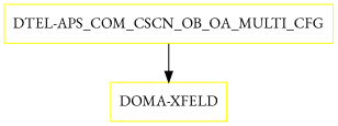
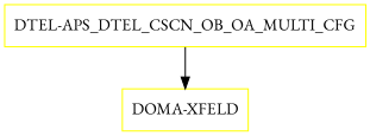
  digraph {
    fontname="EB Garamond"
    node [color=yellow shape=box fontname="EB Garamond"]
-   "DTEL-APS_COM_CSCN_OB_OA_MULTI_CFG"
+   "DTEL-APS_COM_CSCN_OB_OA_MULTI_CFG" [label="DTEL-APS_DTEL_CSCN_OB_OA_MULTI_CFG"]
    "DOMA-XFELD"
    "DTEL-APS_COM_CSCN_OB_OA_MULTI_CFG" -> "DOMA-XFELD" [fontname="EB Garamond"]
  }
